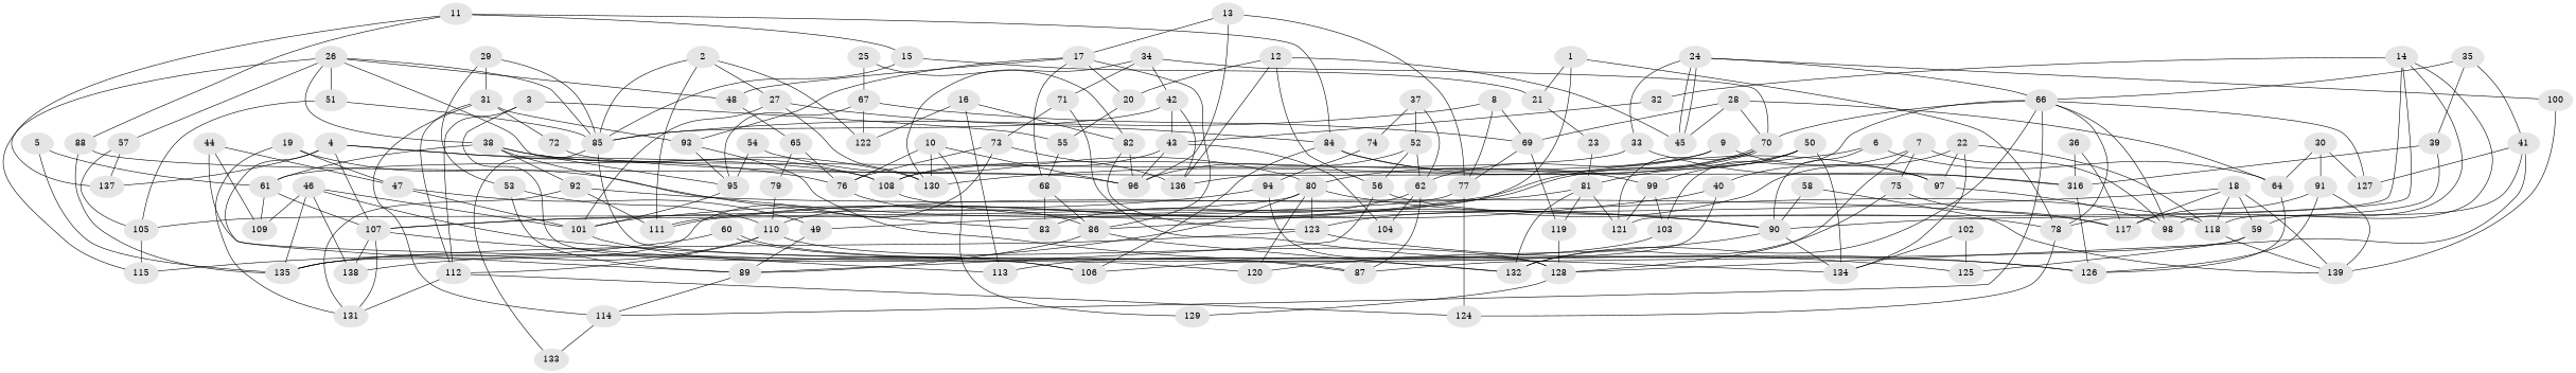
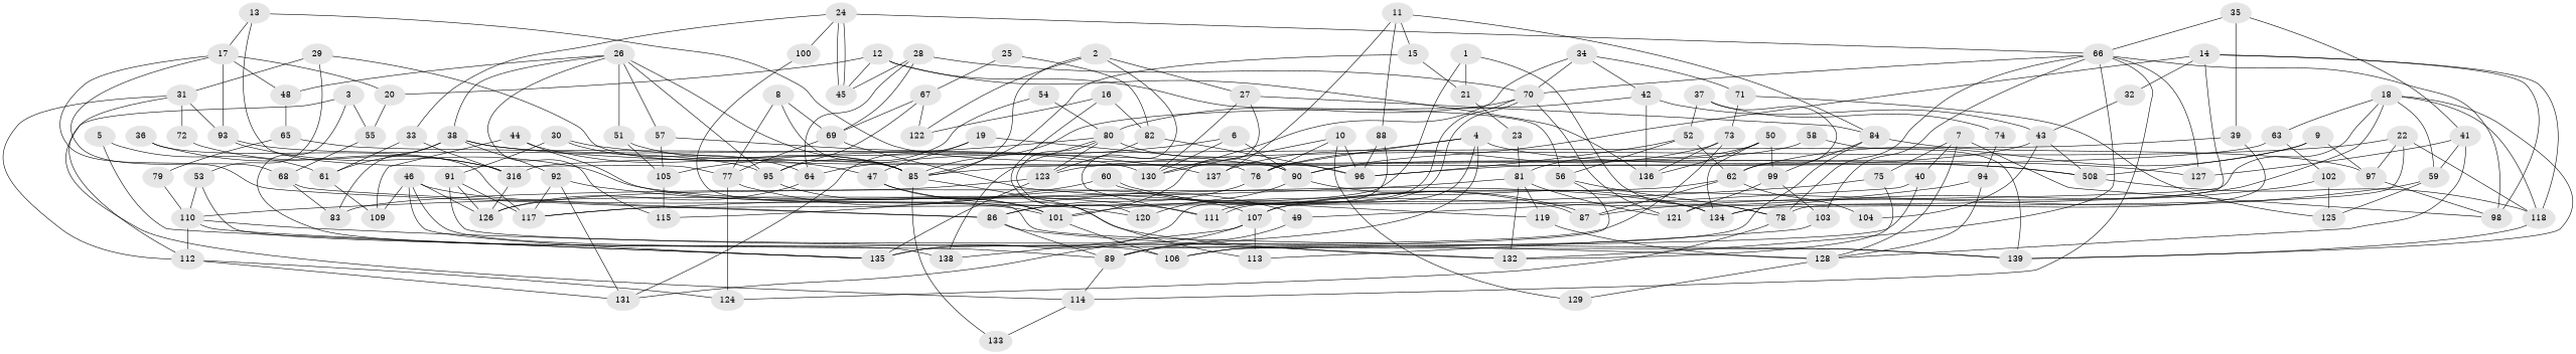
  graph {
    fontname="DejaVu Serif"
    node [color=gray90 fontname="DejaVu Serif" style=filled]
    edge [fontname="DejaVu Serif"]
    1
    21
    78
    86
    23
    124
    89
    132
    2
    27
    85
    111
    122
    130
    84
    101
    133
    3
    55
    106
    112
    68
    131
    4
    76
    107
-   108
+   108 [label=508]
    137
    114
    113
    138
    118
    5
    61
    135
    109
    6
    64
    90
    126
    134
    120
    7
    40
    75
    98
    128
    49
    117
    129
    8
    69
    77
    119
    9
    62
    97
    83
    104
    87
    10
    96
    11
    15
    88
    99
    12
    20
    45
    56
    136
    13
    17
    48
    93
    14
    32
    121
    43
    139
    16
    82
    123
    65
    95
    18
    59
+   63
    125
    102
    19
    47
    81
    22
    110
    24
    33
    66
    100
    n100 [label=316]
    70
    127
    103
    25
    67
    26
    38
    51
    57
    115
    92
    105
    28
    80
    29
    31
    53
    72
    30
    91
    34
    42
    71
    73
    35
    39
    41
    36
    37
    52
    74
    94
    44
    46
    79
    50
    54
    58
    60
    1 -- 21
    1 -- 78
    1 -- 86
    21 -- 23
    78 -- 124
    86 -- 89
    86 -- 132
    23 -- 81
    89 -- 114
    2 -- 27
    2 -- 85
    2 -- 111
    2 -- 122
    27 -- 130
    27 -- 84
    27 -- 101
    85 -- 132
    85 -- 133
    84 -- 106
    84 -- 97
    84 -- 99
    101 -- 106
    3 -- 55
    3 -- 106
    3 -- 112
    55 -- 68
    112 -- 124
    112 -- 131
    68 -- 86
    68 -- 83
    4 -- 89
    4 -- 76
    4 -- 107
    4 -- 108
    4 -- 137
    76 -- 86
    107 -- 131
    107 -- 113
    107 -- 138
    108 -- 118
    114 -- 133
    118 -- 139
    5 -- 61
    5 -- 135
-   61 -- 107
    61 -- 109
    6 -- 130
    6 -- 64
    6 -- 90
    64 -- 126
    90 -- 134
    90 -- 120
    7 -- 40
    7 -- 75
    7 -- 98
    7 -- 128
    40 -- 106
    40 -- 49
    75 -- 132
    75 -- 117
    128 -- 129
    49 -- 89
    8 -- 85
    8 -- 69
    8 -- 77
    69 -- 77
    69 -- 119
    77 -- 124
    77 -- 107
    119 -- 128
    9 -- 108
    9 -- 62
    9 -- 97
    62 -- 83
    62 -- 104
    62 -- 87
    97 -- 98
    10 -- 130
    10 -- 76
    10 -- 129
    10 -- 96
    11 -- 84
    11 -- 137
    11 -- 15
    11 -- 88
    15 -- 21
    15 -- 85
    88 -- 135
    88 -- 96
    99 -- 121
    99 -- 103
    12 -- 20
    12 -- 45
    12 -- 56
    12 -- 136
    20 -- 55
    56 -- 78
    56 -- 89
    13 -- 77
    13 -- 96
    13 -- 17
    17 -- 86
    17 -- 68
    17 -- 20
    17 -- 48
    17 -- 93
    48 -- 65
    93 -- 134
    93 -- 95
    14 -- 118
    14 -- 90
    14 -- 98
    14 -- 32
    14 -- 121
    32 -- 43
    43 -- 108
    43 -- 104
    43 -- 96
    16 -- 122
    16 -- 113
    16 -- 82
    82 -- 96
    82 -- 123
    123 -- 135
    123 -- 126
    65 -- 76
    65 -- 79
    95 -- 101
    18 -- 107
    18 -- 118
    18 -- 117
    18 -- 139
    18 -- 59
+   18 -- 63
    59 -- 87
    59 -- 125
+   63 -- 85
+   63 -- 102
    102 -- 134
    102 -- 125
    19 -- 131
    19 -- 90
    19 -- 47
    47 -- 101
    47 -- 49
    81 -- 132
    81 -- 119
    81 -- 121
    81 -- 110
    22 -- 118
    22 -- 134
    22 -- 97
    22 -- 123
    110 -- 112
    110 -- 135
    110 -- 128
    24 -- 45
    24 -- 45
    24 -- 33
    24 -- 66
    24 -- 100
    33 -- 61
    33 -- n100
    66 -- 78
    66 -- 132
    66 -- 114
    66 -- 98
    66 -- 70
    66 -- 127
    66 -- 103
    100 -- 139
    n100 -- 126
    70 -- 111
    70 -- 111
    70 -- 121
    70 -- 80
    103 -- 113
    25 -- 82
    25 -- 67
    67 -- 122
    67 -- 69
    67 -- 95
    26 -- 85
    26 -- 48
    26 -- 95
    26 -- 38
    26 -- 51
    26 -- 57
    26 -- 115
    38 -- 130
    38 -- 108
    38 -- 61
    38 -- 83
    38 -- 92
    51 -- 85
    51 -- 105
    57 -- 137
    57 -- 105
    92 -- 111
    92 -- 131
    92 -- 117
    105 -- 115
    28 -- 64
    28 -- 69
    28 -- 45
    28 -- 70
    80 -- 138
    80 -- 90
    80 -- 120
    80 -- 123
    80 -- 105
    29 -- 85
    29 -- 31
    29 -- 53
    31 -- 112
    31 -- 114
    31 -- 93
    31 -- 72
    53 -- 89
    53 -- 110
    72 -- n100
    30 -- 64
    30 -- 127
    30 -- 91
    91 -- 126
    91 -- 117
    91 -- 139
    34 -- 130
    34 -- 70
    34 -- 42
    34 -- 71
    42 -- 85
    42 -- 136
    42 -- 43
    71 -- 125
    71 -- 73
    73 -- 76
    73 -- 135
    73 -- 136
    35 -- 66
    35 -- 39
    35 -- 41
    39 -- 78
    39 -- n100
    41 -- 128
    41 -- 59
    41 -- 127
    36 -- 117
    36 -- n100
    37 -- 62
    37 -- 52
    37 -- 74
    52 -- 62
    52 -- 96
    52 -- 56
    74 -- 94
    94 -- 101
    94 -- 128
    44 -- 109
    44 -- 120
    44 -- 47
    46 -- 101
    46 -- 138
    46 -- 135
    46 -- 109
    46 -- 126
    79 -- 110
    50 -- 134
    50 -- 99
    50 -- 136
    50 -- 81
    54 -- 95
    54 -- 80
    58 -- 90
    58 -- 139
    60 -- 87
    60 -- 87
    60 -- 115
  }
